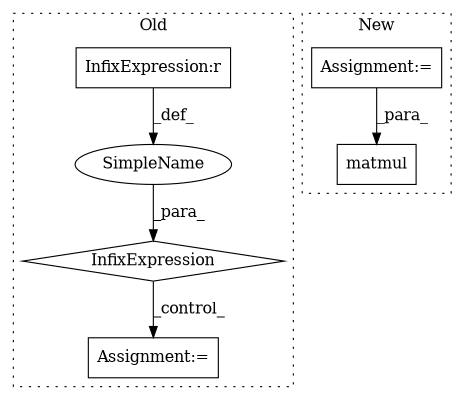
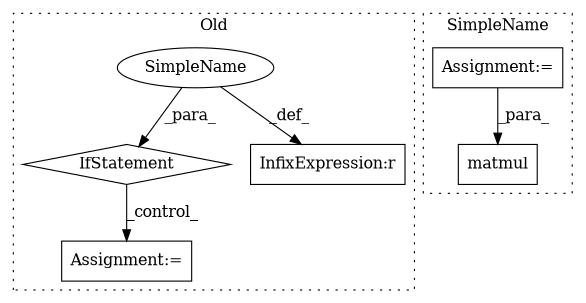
  digraph {
    node [a=7 l=1 shape=box]
-   n1 [a=25 l="4,2" label=InfixExpression s="21876,21894" shape=diamond]
+   n1 [a=25 l="4,2" label=IfStatement s="21876,21894" shape=diamond]
    n2 [label="Assignment:=" s=22501]
    n3 [a=42 label=SimpleName shape=ellipse l=""]
    n4 [a=27 l=4 label="InfixExpression:r" s=21885]
    n5 [a=32 l="7,1" label=matmul s="23963,24079"]
    n6 [label="Assignment:=" s=23721]
    subgraph cluster_1 {
      label=Old
      style=dotted
      n1
      n2
      n3
      n4
    }
    subgraph cluster_2 {
-     label=New
+     label=SimpleName
      style=dotted
      n5
      n6
    }
    n1 -> n2 [label=_control_]
    n3 -> n1 [label=_para_]
-   n4 -> n3 [label=_def_]
+   n3 -> n4 [label=_def_]
    n6 -> n5 [label=_para_]
  }
